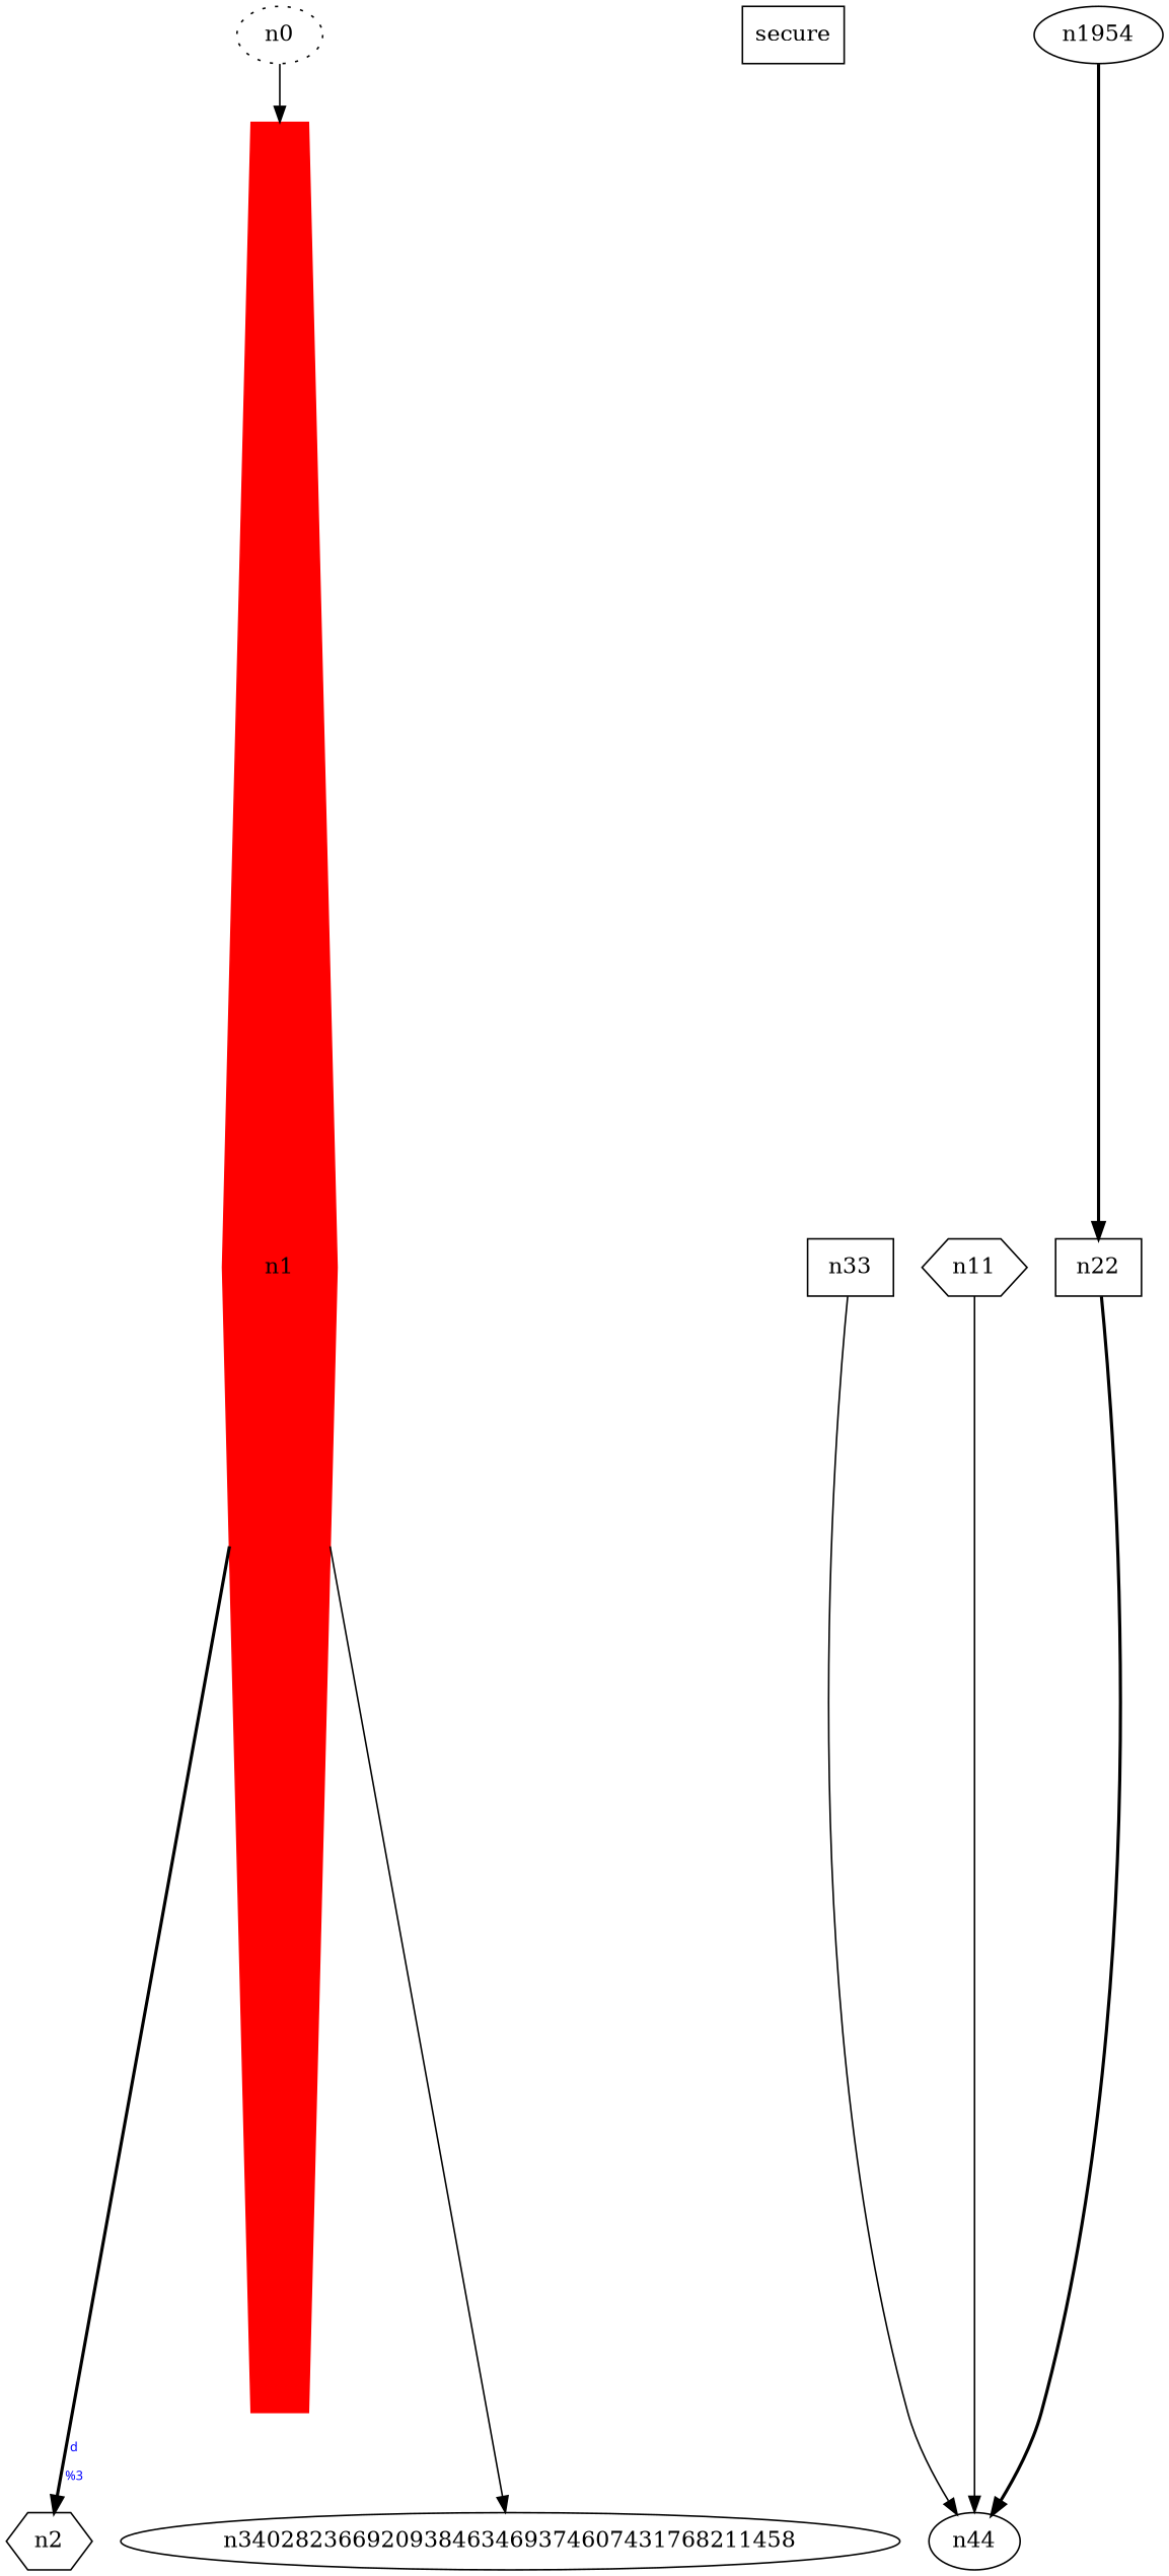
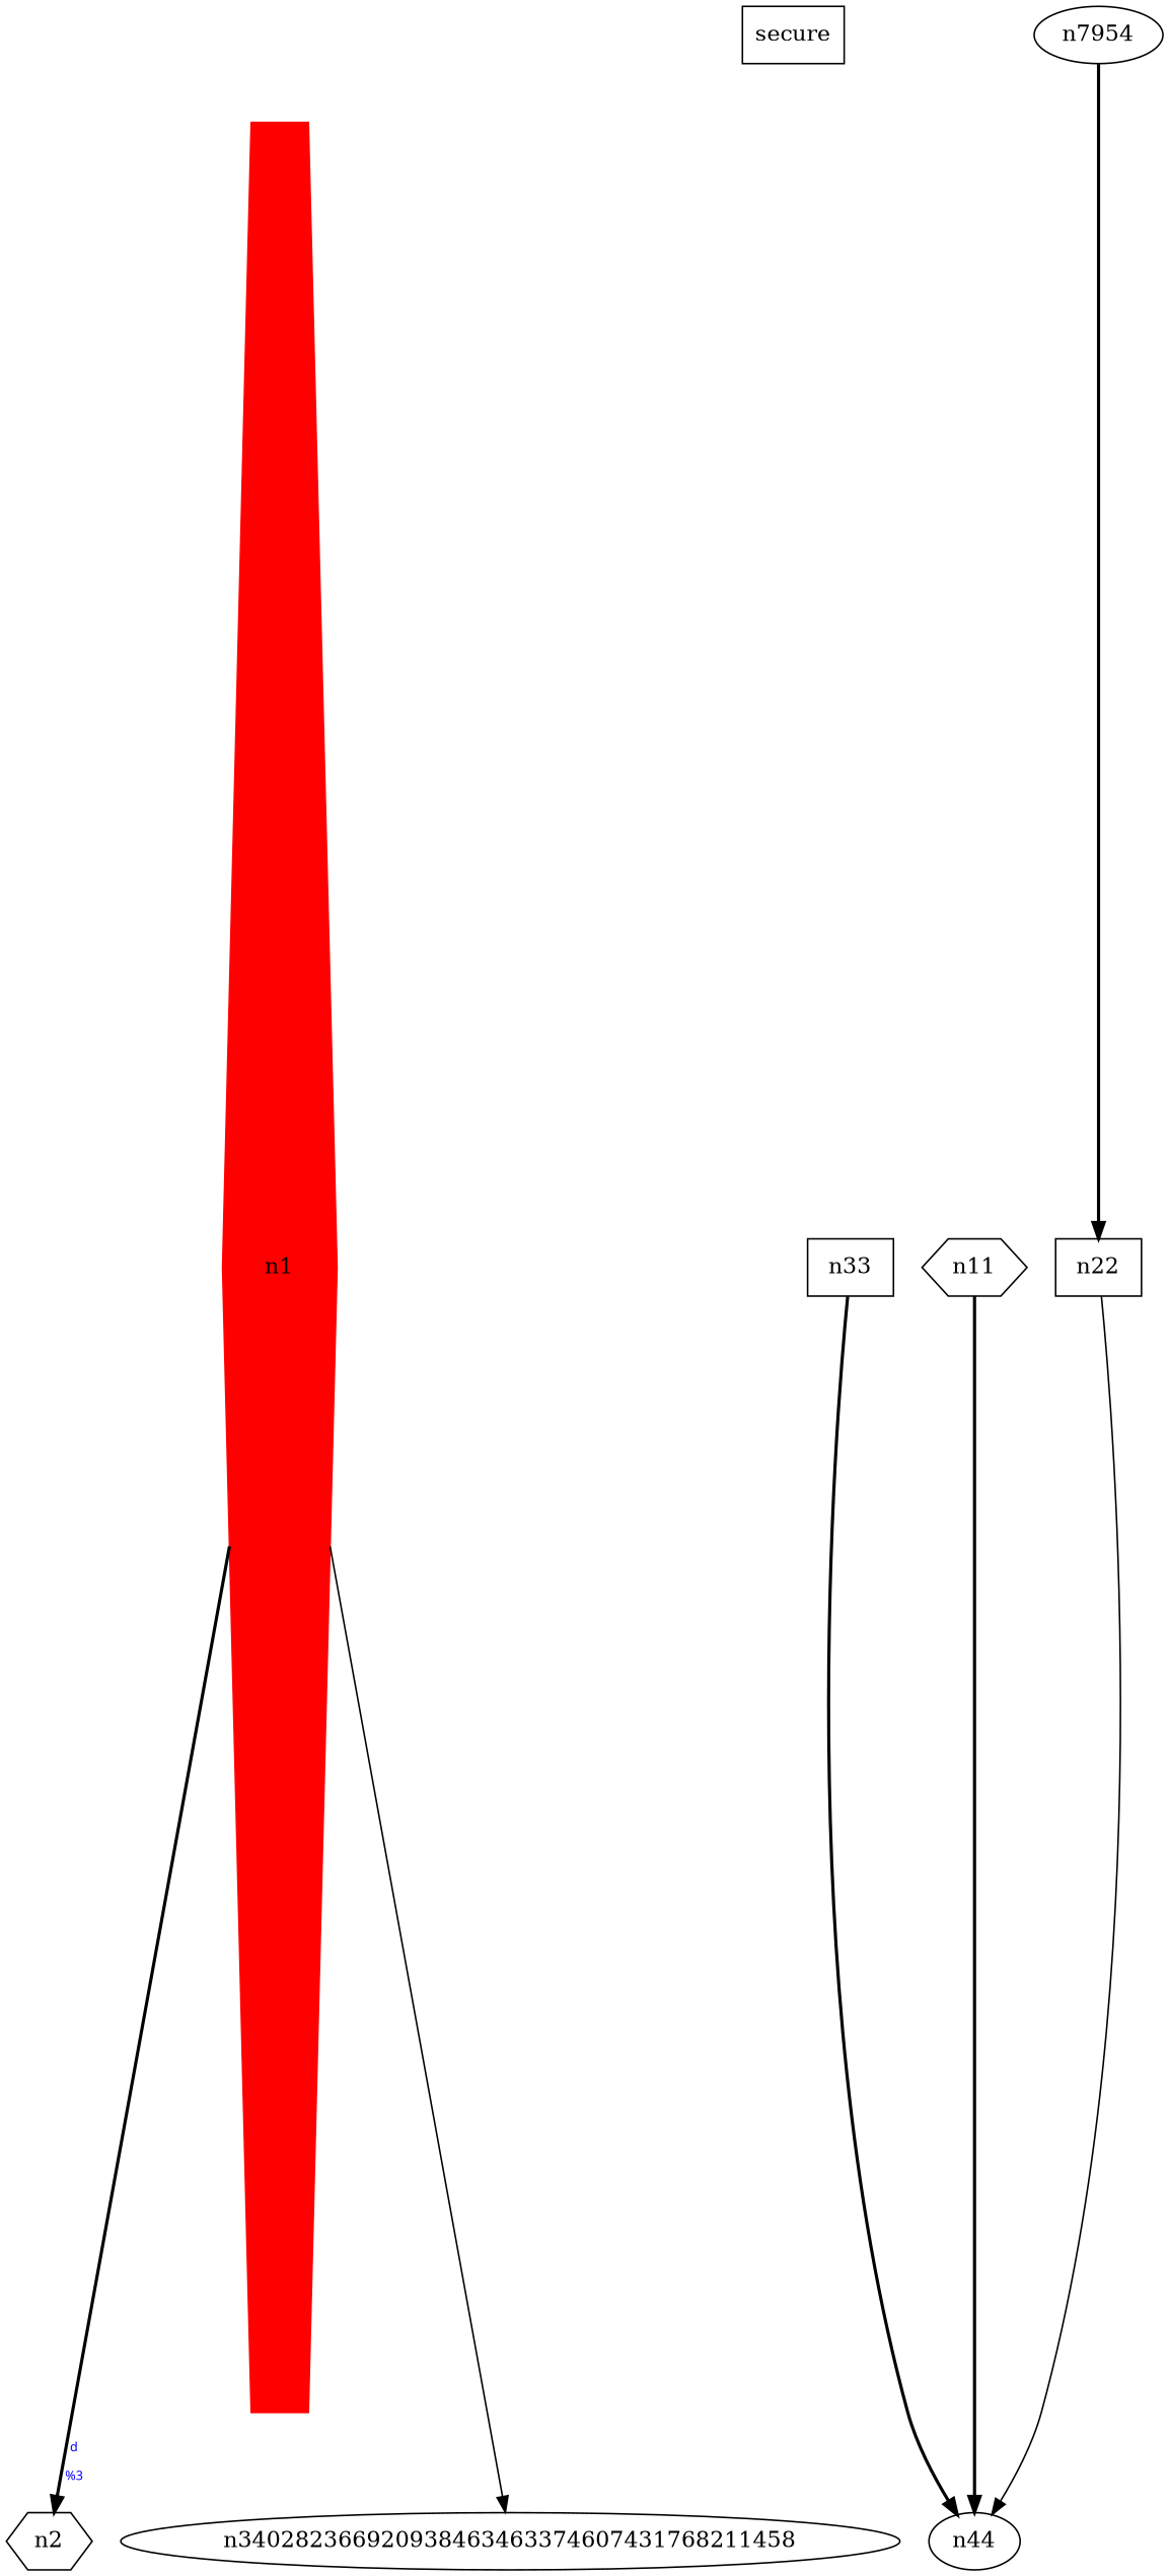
  digraph {
    fontcolor=blue
    rankdir=TB
    node [shape=ellipse]
    edge [style=solid]
-   n0 [fillcolor="#123456" style=dotted]
    n1 [color=red height=20 shape=hexagon style=filled width=1]
    n2 [shape=hexagon]
-   n340282366920938463463374607431768211458 [label=n340282366920938463469374607431768211458]
+   n340282366920938463463374607431768211458
    secure [shape=box]
    n22 [shape=box]
-   n1954
+   n1954 [label=n7954]
    n44
    n33 [shape=box]
    n11 [shape=hexagon]
-   n0 -> n1
    n1 -> n2 [fontcolor=blue fontname="comic sans" fontsize=8 label="d\n\l\G" style=bold]
    n1 -> n340282366920938463463374607431768211458
-   n22 -> n44 [style=bold]
+   n22 -> n44
    n1954 -> n22 [style=bold]
-   n33 -> n44
-   n11 -> n44
+   n33 -> n44 [style=bold]
+   n11 -> n44 [style=bold]
  }
